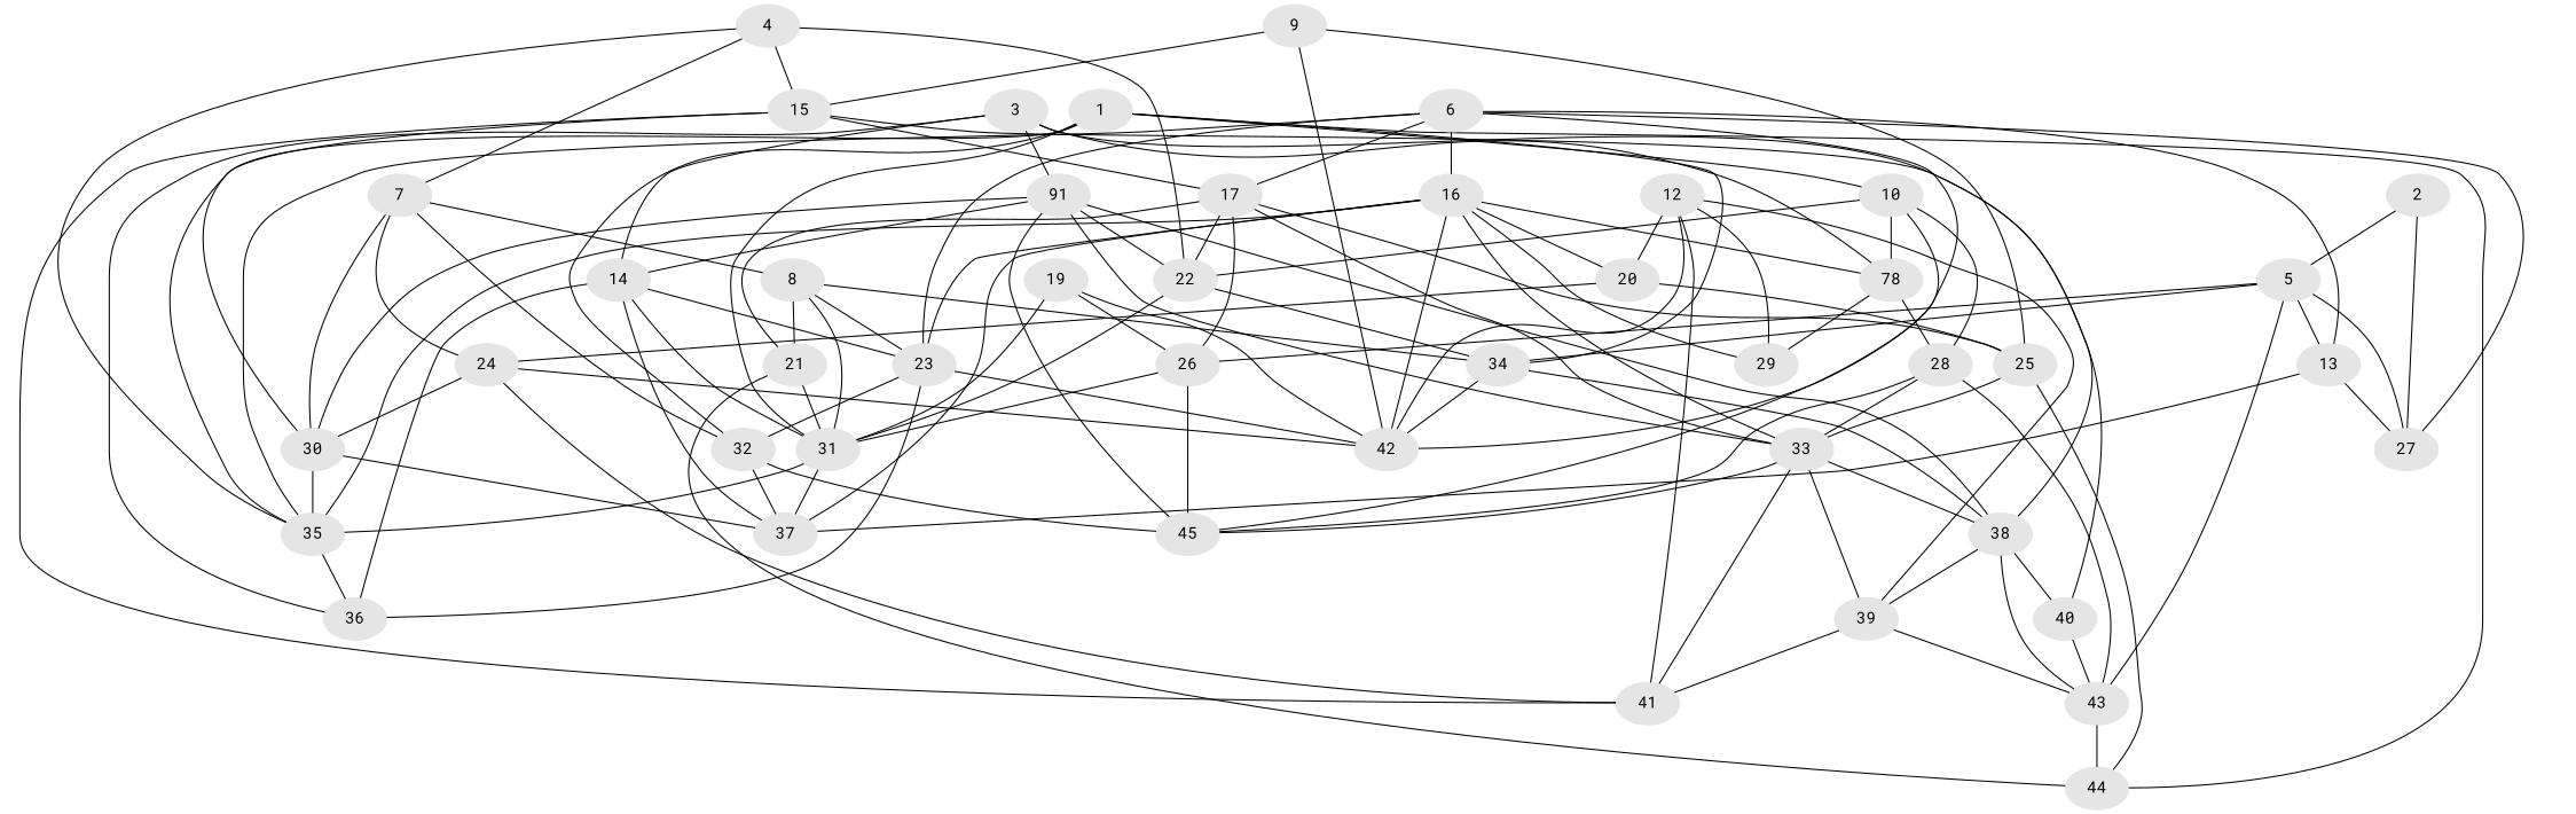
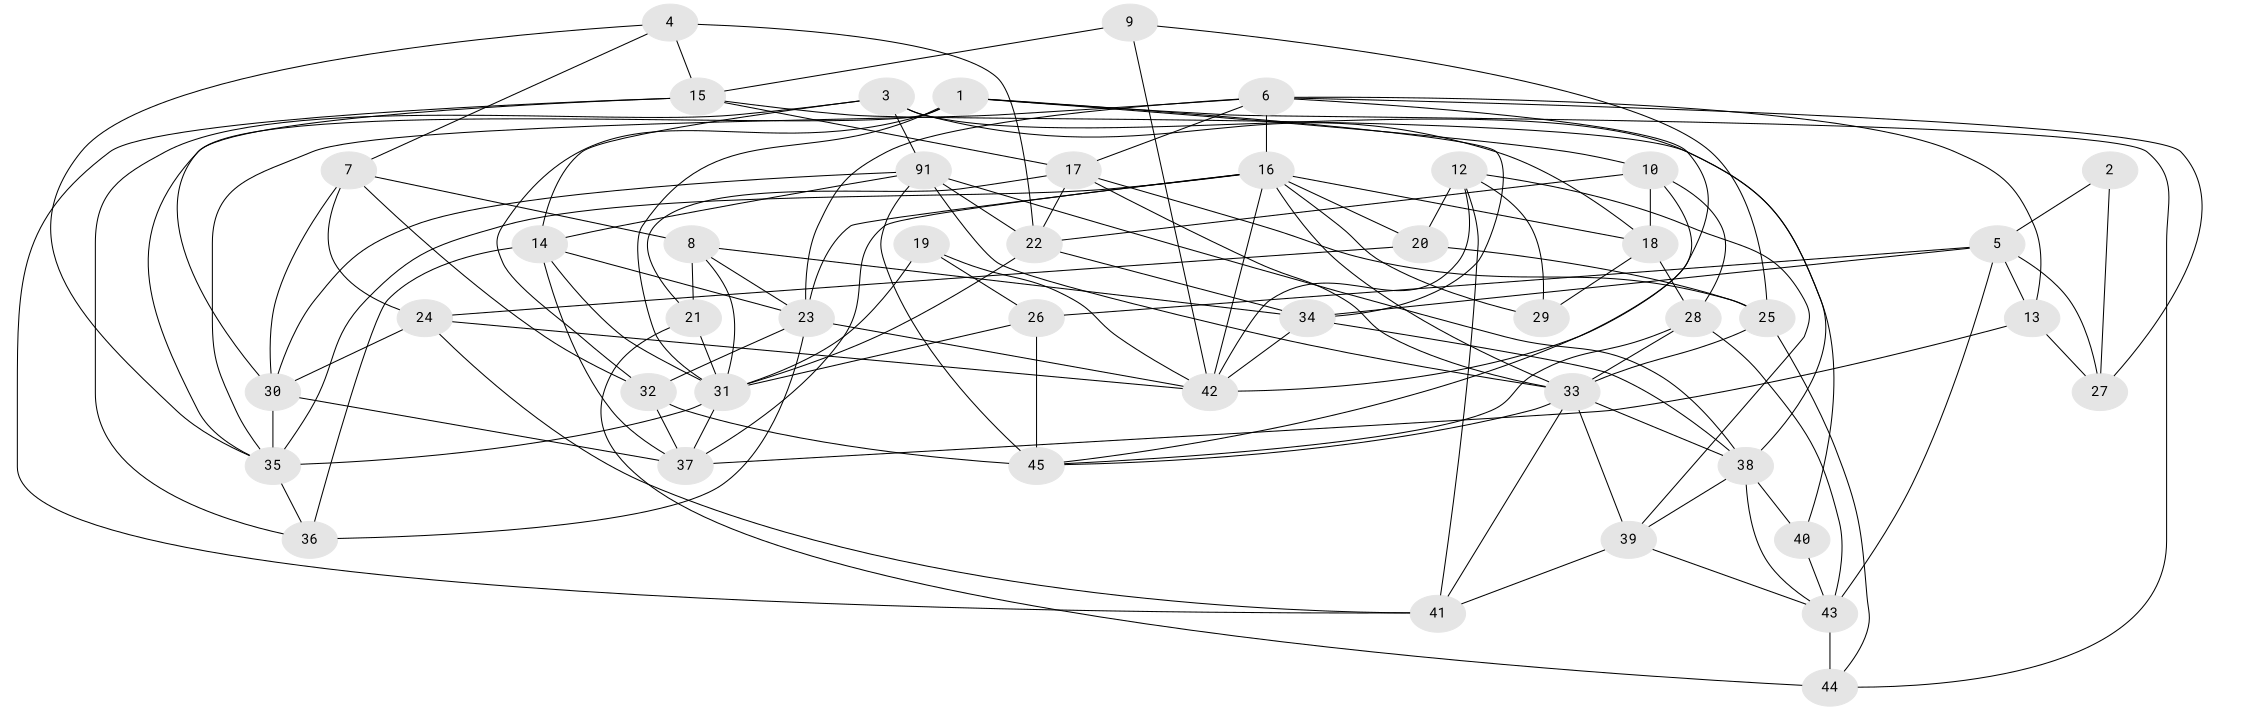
  graph {
    fontname="Roboto Mono"
    node [color=gray90 fontname="Roboto Mono" style=filled]
    edge [fontname="Roboto Mono" weight=1.0]
    1
    10
    31
    32
    34
    35
    44
    28
-   18 [label=78]
+   18
    22
    45
    37
    38
    42
    36
    2
    5
    27
    13
    26
    43
    33
    n23 [label=91]
    3
    14
    30
    23
    29
    40
    39
    4
    7
    15
    8
    24
    17
    41
    6
    16
    20
    21
    25
    9
    12
    19
    1 -- 10
    1 -- 31
    1 -- 32
    1 -- 34
    1 -- 35
    1 -- 44
    10 -- 28
    10 -- 18
    10 -- 22
    10 -- 45
    31 -- 35
    31 -- 37
    32 -- 45
    32 -- 37
    34 -- 38
    34 -- 42
    35 -- 36
    28 -- 45
    28 -- 43
    28 -- 33
    18 -- 28
    18 -- 29
    22 -- 31
    22 -- 34
    38 -- 43
    38 -- 40
    38 -- 39
    2 -- 5
    2 -- 27
    5 -- 34 [weight=2.0]
    5 -- 27
    5 -- 13
    5 -- 26
    5 -- 43
    13 -- 37
    13 -- 27
    26 -- 31
    26 -- 45 [weight=2.0]
    43 -- 44 [weight=2.0]
    33 -- 45
    33 -- 38
    33 -- 39
    33 -- 41 [weight=2.0]
    n23 -- 22
    n23 -- 45
    n23 -- 38 [weight=2.0]
    n23 -- 33
    n23 -- 14
    n23 -- 30
    3 -- 18
    3 -- 38
    3 -- 36
    3 -- n23
    3 -- 14
    14 -- 31
    14 -- 37
    14 -- 36
    14 -- 23
    30 -- 35 [weight=2.0]
    30 -- 37
    23 -- 32
    23 -- 42
    23 -- 36
    40 -- 43
    39 -- 43
    39 -- 41
    4 -- 35
    4 -- 22
    4 -- 7
    4 -- 15
    7 -- 32
    7 -- 30
    7 -- 8
    7 -- 24
    15 -- 30
    15 -- 40
    15 -- 17
    15 -- 41
    8 -- 31
    8 -- 34 [weight=2.0]
    8 -- 23
    8 -- 21
    24 -- 42
    24 -- 30
    24 -- 41 [weight=2.0]
    17 -- 22
-   17 -- 26
    17 -- 33
    17 -- 21
    17 -- 25 [weight=2.0]
    6 -- 35
    6 -- 42
    6 -- 27
    6 -- 13
    6 -- 23
    6 -- 17
    6 -- 16
    16 -- 35
    16 -- 18
    16 -- 37
    16 -- 42
    16 -- 33
    16 -- 23
    16 -- 29
    16 -- 20
    20 -- 24
    20 -- 25
    21 -- 31
    21 -- 44
    25 -- 44
    25 -- 33
    9 -- 42
    9 -- 15
    9 -- 25
    12 -- 42 [weight=2.0]
    12 -- 29
    12 -- 39
    12 -- 41
    12 -- 20
    19 -- 31
    19 -- 42
    19 -- 26
  }
